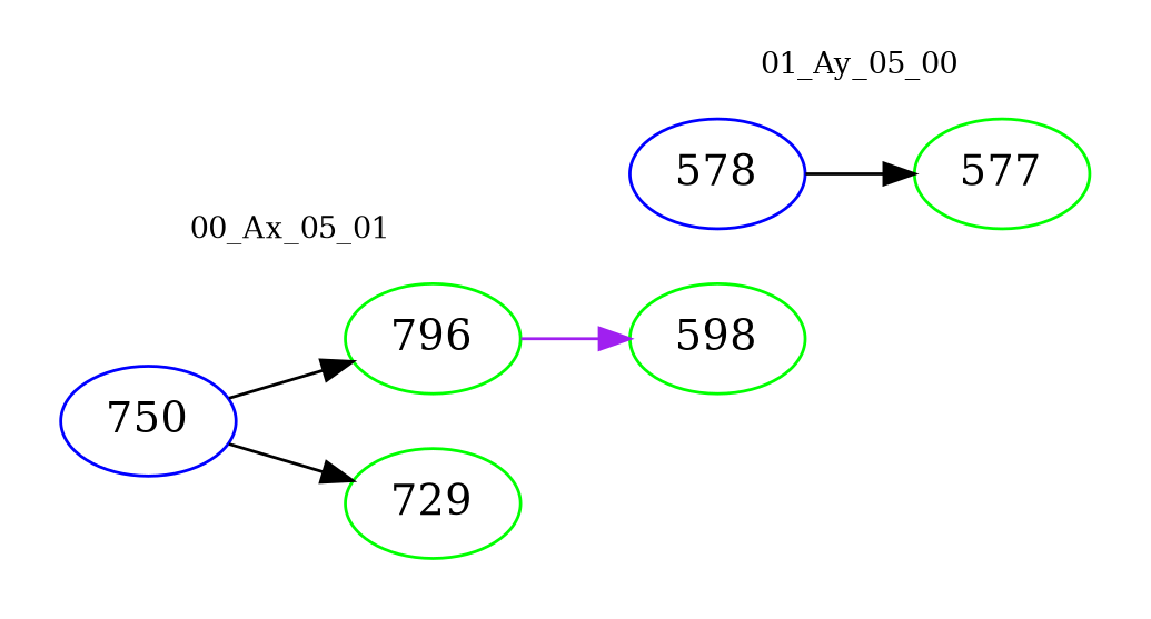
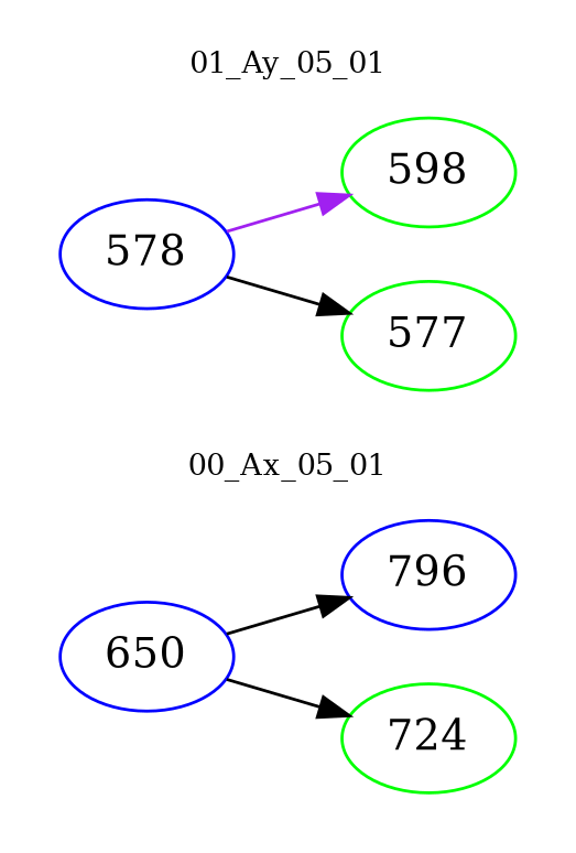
  digraph {
    rankdir=LR
    node [color=green]
    edge [arrowhead=normal color=black]
-   n1 [color=blue label=750]
-   n2 [label=729]
-   n3 [label=796]
+   n1 [color=blue label=650]
+   n2 [label=724]
+   n3 [color=blue label=796]
    n4 [color=blue label=578]
    n5 [label=577]
    n6 [label=598]
    subgraph cluster_1 {
      color=white
      fontsize=10
      label="00_Ax_05_01"
      n1
      n2
      n3
    }
    subgraph cluster_2 {
      color=white
      fontsize=10
-     label="01_Ay_05_00"
+     label="01_Ay_05_01"
      n4
      n5
      n6
    }
    n1 -> n2
    n1 -> n3
    n4 -> n5
-   n3 -> n6 [color=purple]
+   n4 -> n6 [color=purple]
  }
